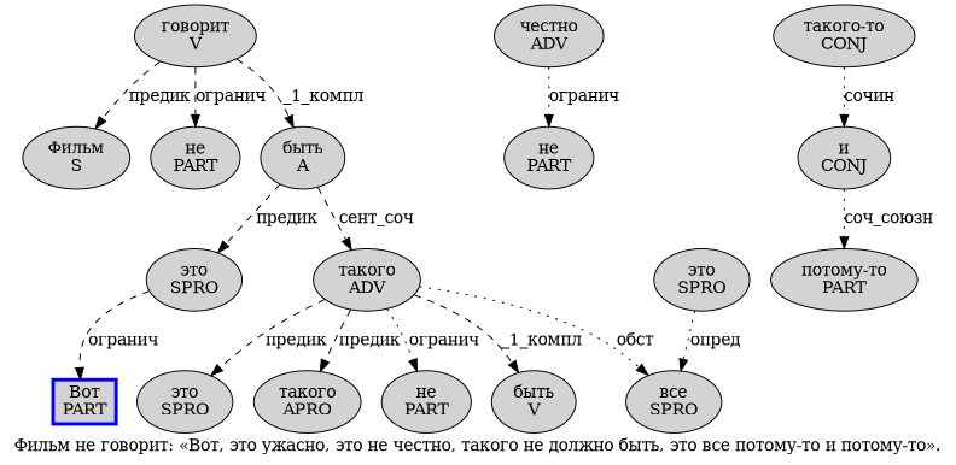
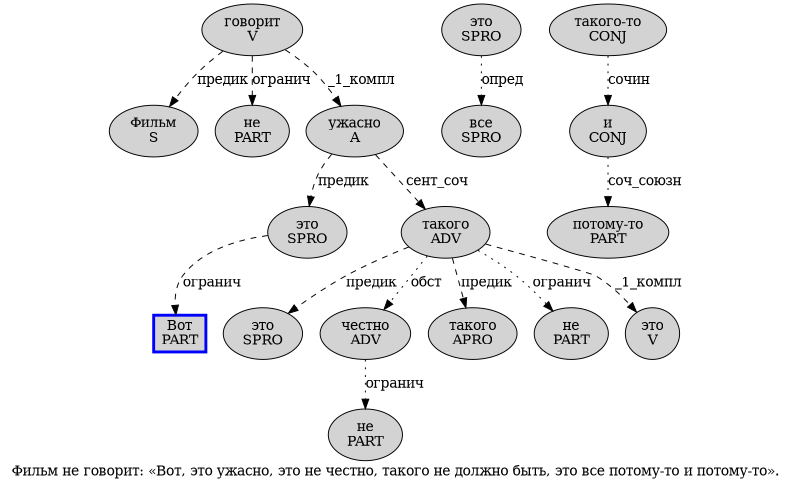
  digraph {
    label="Фильм не говорит: «Вот, это ужасно, это не честно, такого не должно быть, это все потому-то и потому-то»."
    node [fillcolor=lightgray penwidth=1 shape=ellipse style=filled]
    edge [style=dashed]
    n1 [label="Фильм\nS"]
    n2 [label="не\nPART"]
    n3 [label="говорит\nV"]
-   n4 [label="быть\nA"]
+   n4 [label="ужасно\nA"]
    n5 [label="это\nSPRO"]
    n6 [label="такого\nADV"]
    n7 [color=blue label="Вот\nPART" penwidth=3 shape=box]
    n8 [label="это\nSPRO"]
    n9 [label="честно\nADV"]
    n10 [label="такого\nAPRO"]
    n11 [label="не\nPART"]
-   n12 [label="быть\nV"]
+   n12 [label="это\nV"]
    n13 [label="не\nPART"]
    n14 [label="это\nSPRO"]
    n15 [label="все\nSPRO"]
    n16 [label="такого-то\nCONJ"]
    n17 [label="и\nCONJ"]
    n18 [label="потому-то\nPART"]
    n3 -> n1 [label="предик"]
    n3 -> n2 [label="огранич"]
    n3 -> n4 [label="_1_компл"]
    n4 -> n5 [label="предик"]
    n4 -> n6 [label="сент_соч"]
    n5 -> n7 [label="огранич"]
    n6 -> n8 [label="предик"]
-   n6 -> n15 [label="обст" style=dotted]
+   n6 -> n9 [label="обст" style=dotted]
    n6 -> n10 [label="предик"]
    n6 -> n11 [label="огранич" style=dotted]
    n6 -> n12 [label="_1_компл"]
    n9 -> n13 [label="огранич" style=dotted]
    n14 -> n15 [label="опред" style=dotted]
    n16 -> n17 [label="сочин" style=dotted]
    n17 -> n18 [label="соч_союзн" style=dotted]
  }
